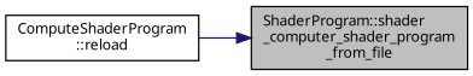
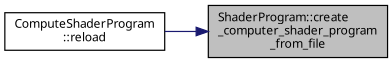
  digraph {
    rankdir=RL
    fontname="Noto Sans"
    node [color=black fontname="Noto Sans" fontsize=10 shape=record]
-   n1 [fillcolor=grey75 fontcolor=black height=0.2 label="ShaderProgram::shader\l_computer_shader_program\l_from_file" style=filled width=0.4]
+   n1 [fillcolor=grey75 fontcolor=black height=0.2 label="ShaderProgram::create\l_computer_shader_program\l_from_file" style=filled width=0.4]
    n2 [height=0.2 label="ComputeShaderProgram\l::reload" width=0.4]
    n1 -> n2 [color=midnightblue dir=back fontname="Noto Sans" fontsize=10 labelfontname=Helvetica labelfontsize=10 style=solid]
  }
